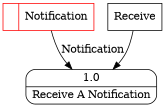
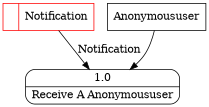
  digraph {
    n1 [color=red label="<f0>  |<f1> Notification " shape=record]
-   n2 [label="{<f0> 1.0|<f1> Receive A Notification }" shape=Mrecord]
-   n3 [label=Receive shape=box]
+   n2 [label="{<f0> 1.0|<f1> Receive A Anonymoususer }" shape=Mrecord]
+   n3 [label=Anonymoususer shape=box]
    n1 -> n2 [label=Notification]
    n3 -> n2
  }
